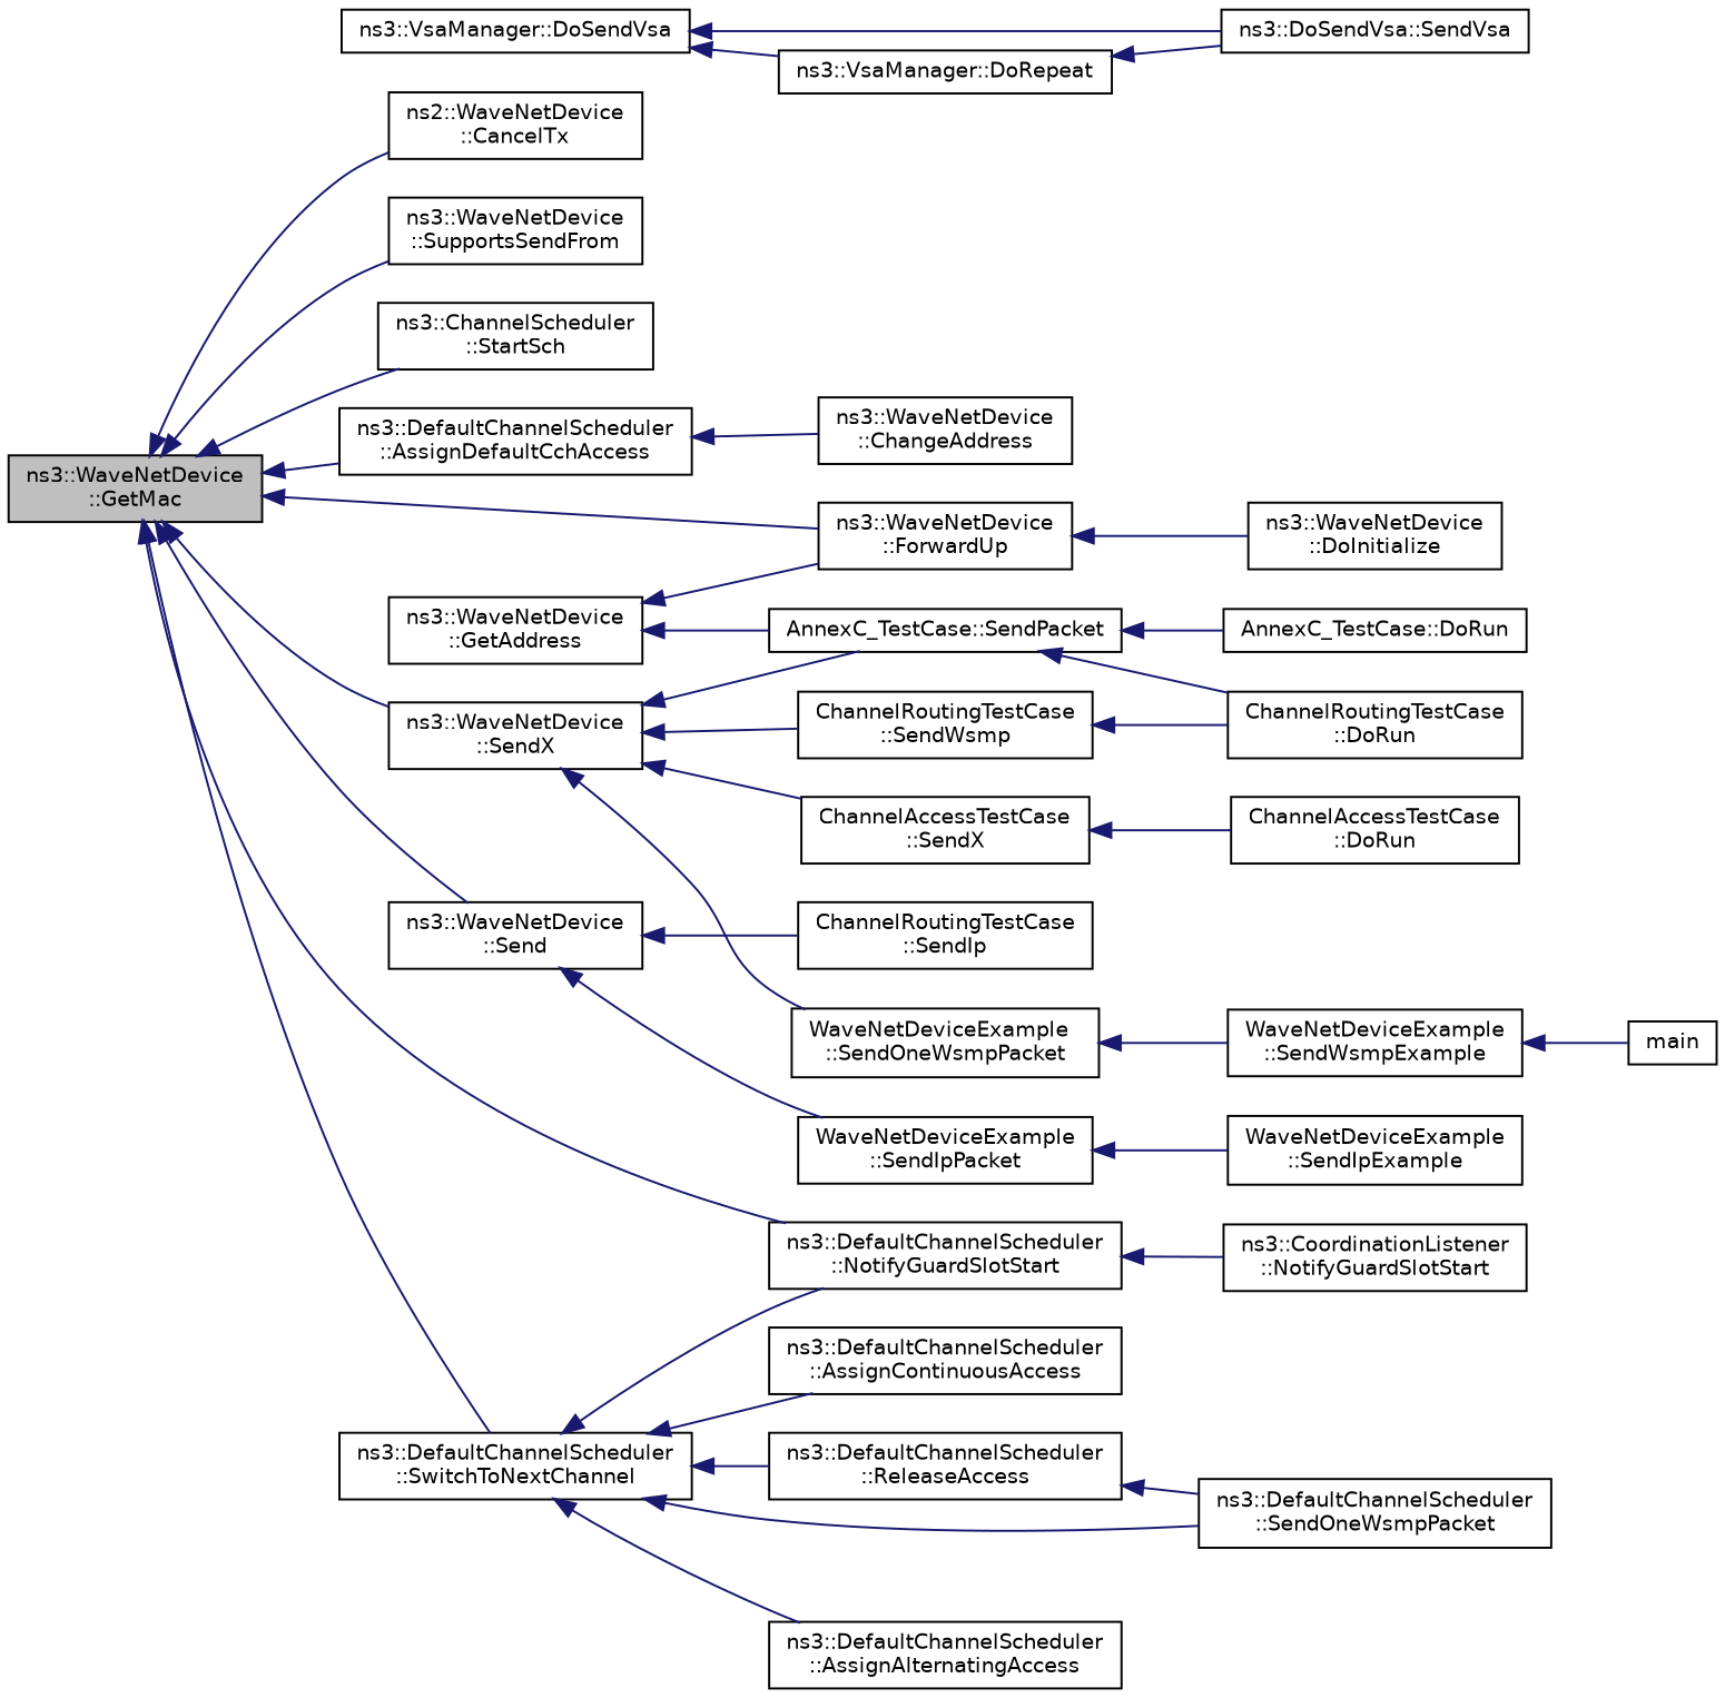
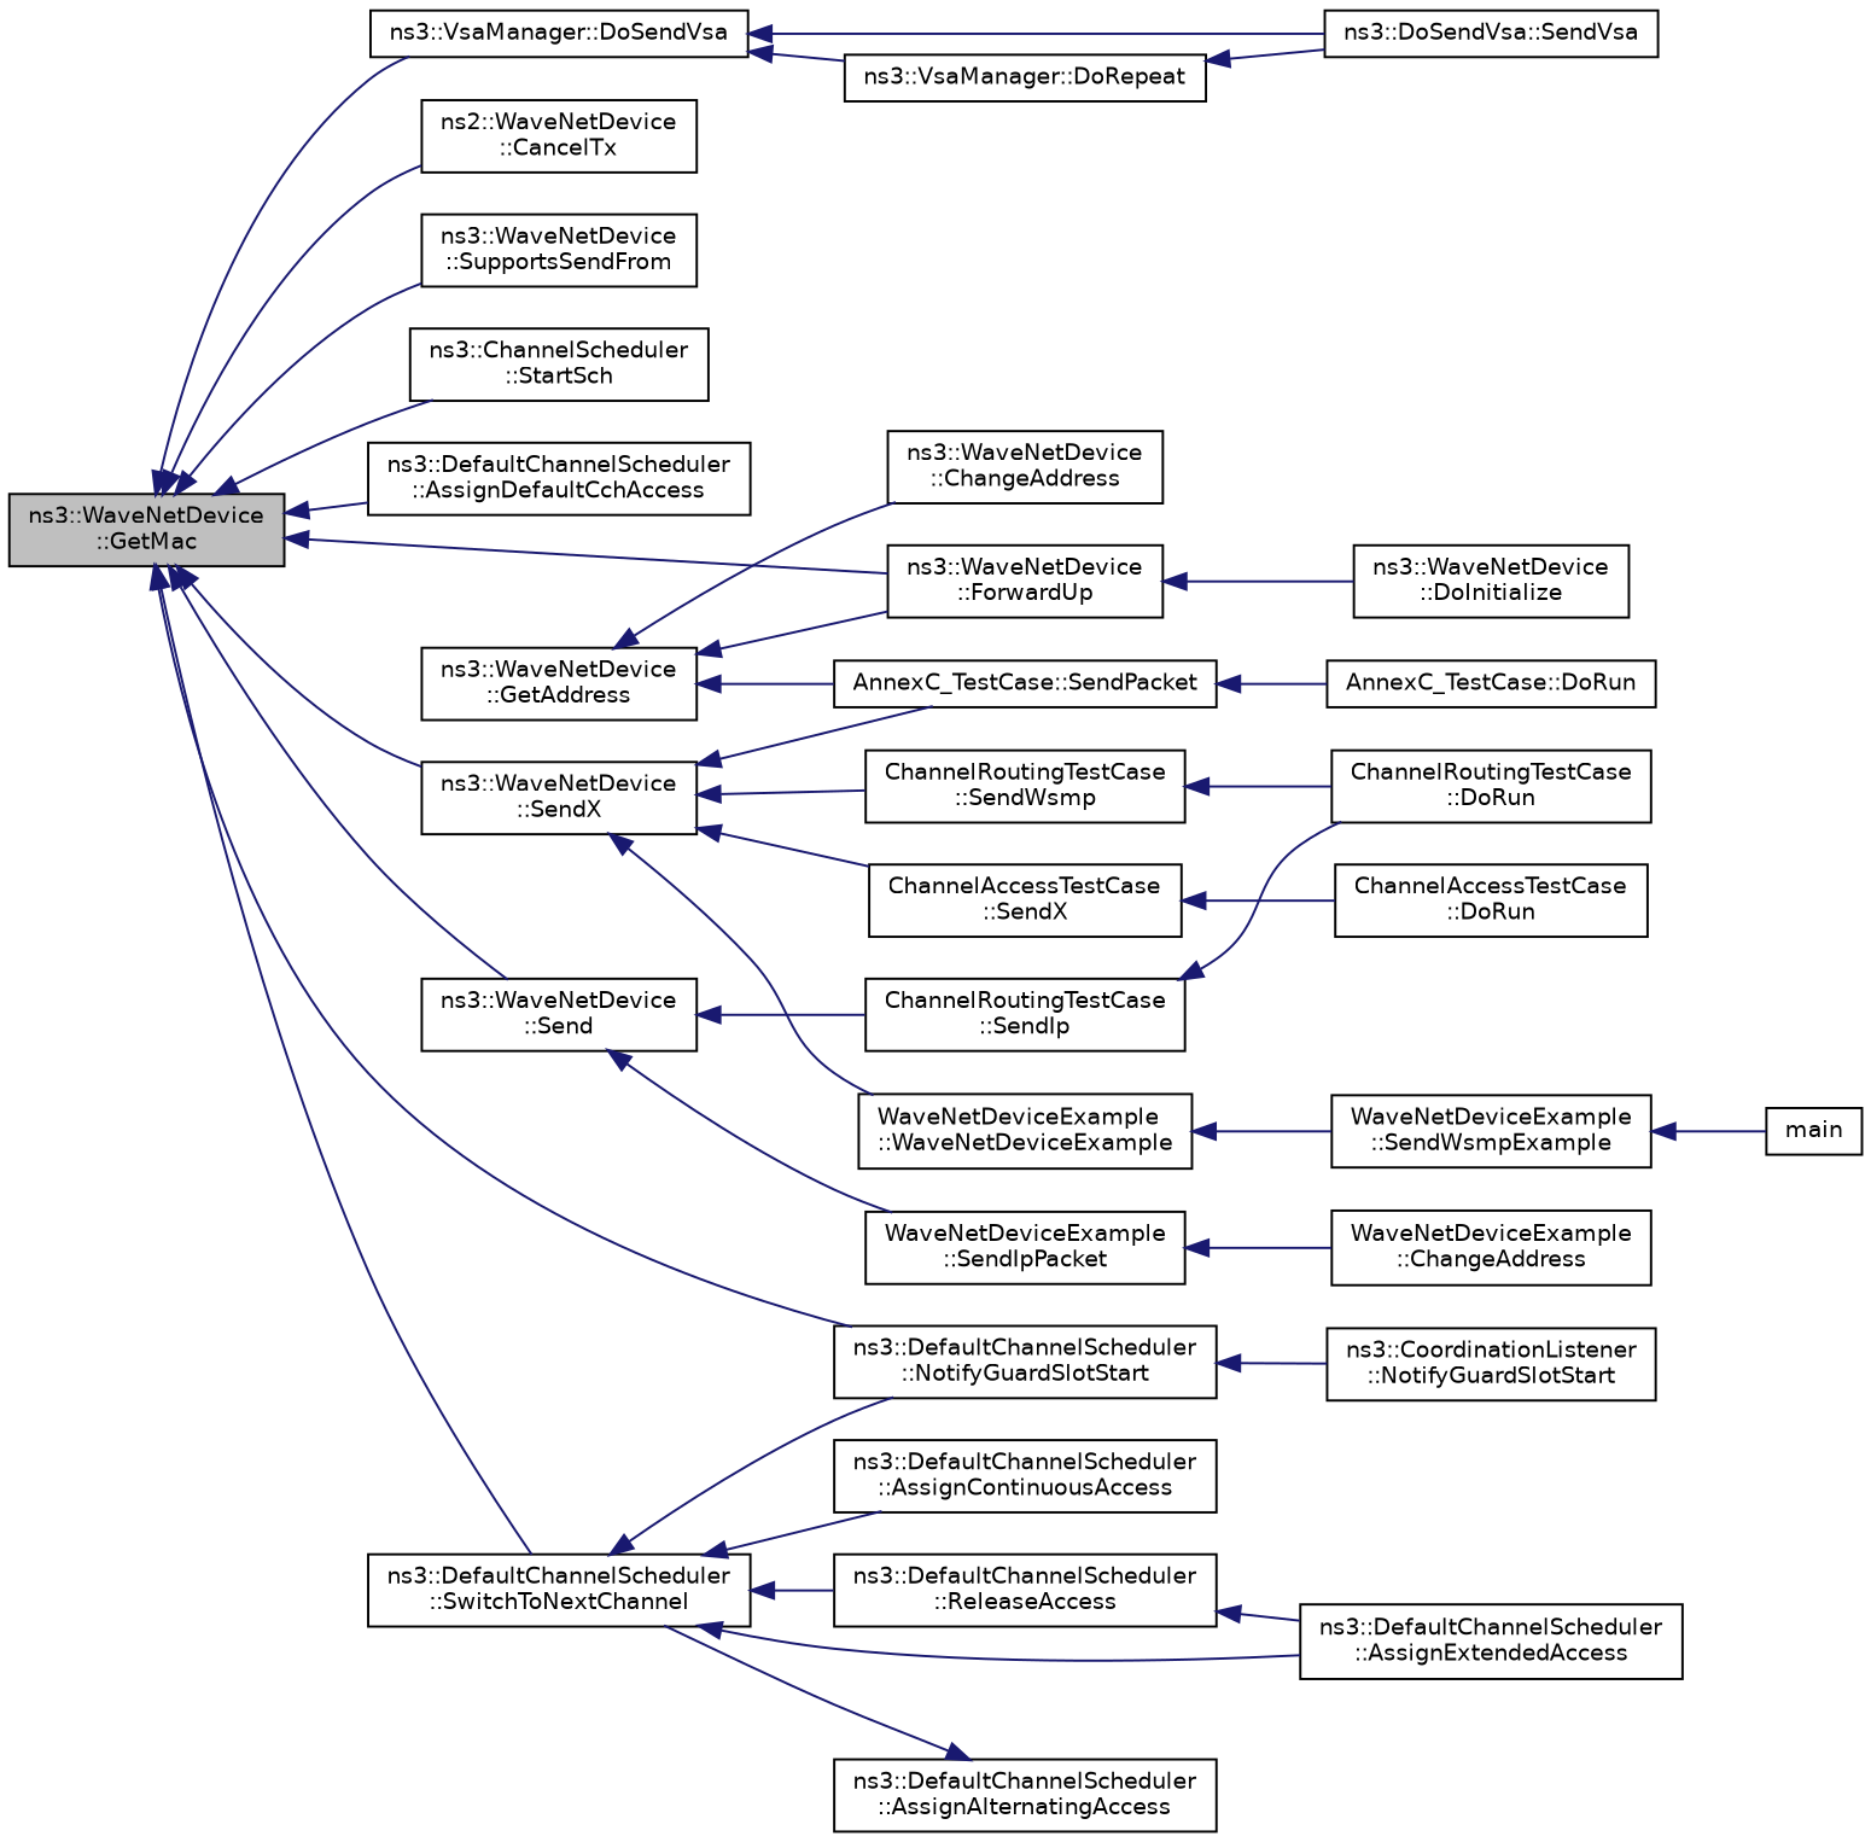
  digraph {
    rankdir=LR
    node [color=black fillcolor=white fontname=Helvetica fontsize=10 shape=record style=filled]
    edge [color=midnightblue dir=back fontname=Helvetica fontsize=10 labelfontname=Helvetica labelfontsize=10 style=solid]
    n1 [fillcolor=grey75 fontcolor=black height=0.2 label="ns3::WaveNetDevice\l::GetMac" width=0.4]
    n2 [height=0.2 label="ns3::ChannelScheduler\l::StartSch" width=0.4]
    n3 [height=0.2 label="ns3::DefaultChannelScheduler\l::AssignDefaultCchAccess" width=0.4]
    n4 [height=0.2 label="ns3::DefaultChannelScheduler\l::SwitchToNextChannel" width=0.4]
    n5 [height=0.2 label="ns3::DefaultChannelScheduler\l::NotifyGuardSlotStart" width=0.4]
    n6 [height=0.2 label="ns3::VsaManager::DoSendVsa" width=0.4]
    n7 [height=0.2 label="ns3::WaveNetDevice\l::SendX" width=0.4]
    n8 [height=0.2 label="ns2::WaveNetDevice\l::CancelTx" width=0.4]
    n9 [height=0.2 label="ns3::WaveNetDevice\l::ForwardUp" width=0.4]
    n10 [height=0.2 label="ns3::WaveNetDevice\l::Send" width=0.4]
    n11 [height=0.2 label="ns3::WaveNetDevice\l::SupportsSendFrom" width=0.4]
    n12 [height=0.2 label="ns3::DefaultChannelScheduler\l::AssignAlternatingAccess" width=0.4]
    n13 [height=0.2 label="ns3::DefaultChannelScheduler\l::AssignContinuousAccess" width=0.4]
-   n14 [height=0.2 label="ns3::DefaultChannelScheduler\l::SendOneWsmpPacket" width=0.4]
+   n14 [height=0.2 label="ns3::DefaultChannelScheduler\l::AssignExtendedAccess" width=0.4]
    n15 [height=0.2 label="ns3::DefaultChannelScheduler\l::ReleaseAccess" width=0.4]
    n16 [height=0.2 label="ns3::CoordinationListener\l::NotifyGuardSlotStart" width=0.4]
    n17 [height=0.2 label="ns3::DoSendVsa::SendVsa" width=0.4]
    n18 [height=0.2 label="ns3::VsaManager::DoRepeat" width=0.4]
-   n19 [height=0.2 label="WaveNetDeviceExample\l::SendOneWsmpPacket" width=0.4]
+   n19 [height=0.2 label="WaveNetDeviceExample\l::WaveNetDeviceExample" width=0.4]
    n20 [height=0.2 label="ChannelRoutingTestCase\l::SendWsmp" width=0.4]
    n21 [height=0.2 label="ChannelAccessTestCase\l::SendX" width=0.4]
    n22 [height=0.2 label="AnnexC_TestCase::SendPacket" width=0.4]
    n23 [height=0.2 label="ns3::WaveNetDevice\l::GetAddress" width=0.4]
    n24 [height=0.2 label="ns3::WaveNetDevice\l::ChangeAddress" width=0.4]
    n25 [height=0.2 label="ns3::WaveNetDevice\l::DoInitialize" width=0.4]
    n26 [height=0.2 label="WaveNetDeviceExample\l::SendIpPacket" width=0.4]
    n27 [height=0.2 label="ChannelRoutingTestCase\l::SendIp" width=0.4]
    n28 [height=0.2 label="WaveNetDeviceExample\l::SendWsmpExample" width=0.4]
    n29 [height=0.2 label="ChannelRoutingTestCase\l::DoRun" width=0.4]
    n30 [height=0.2 label="ChannelAccessTestCase\l::DoRun" width=0.4]
    n31 [height=0.2 label="AnnexC_TestCase::DoRun" width=0.4]
    n32 [height=0.2 label=main width=0.4]
-   n33 [height=0.2 label="WaveNetDeviceExample\l::SendIpExample" width=0.4]
+   n33 [height=0.2 label="WaveNetDeviceExample\l::ChangeAddress" width=0.4]
    n1 -> n2
    n1 -> n3
    n1 -> n4
    n1 -> n5
+   n1 -> n6
    n1 -> n7
    n1 -> n8
    n1 -> n9
    n1 -> n10
    n1 -> n11
    n4 -> n5
-   n4 -> n12
+   n12 -> n4
    n4 -> n13
    n4 -> n14
    n4 -> n15
    n5 -> n16
    n6 -> n17
    n6 -> n18
    n7 -> n19
    n7 -> n20
    n7 -> n21
    n7 -> n22
    n9 -> n25
    n10 -> n26
    n10 -> n27
    n15 -> n14
    n18 -> n17
    n19 -> n28
    n20 -> n29
    n21 -> n30
    n22 -> n31
    n23 -> n9
    n23 -> n22
-   n3 -> n24
+   n23 -> n24
    n26 -> n33
-   n22 -> n29
+   n27 -> n29
    n28 -> n32
  }
